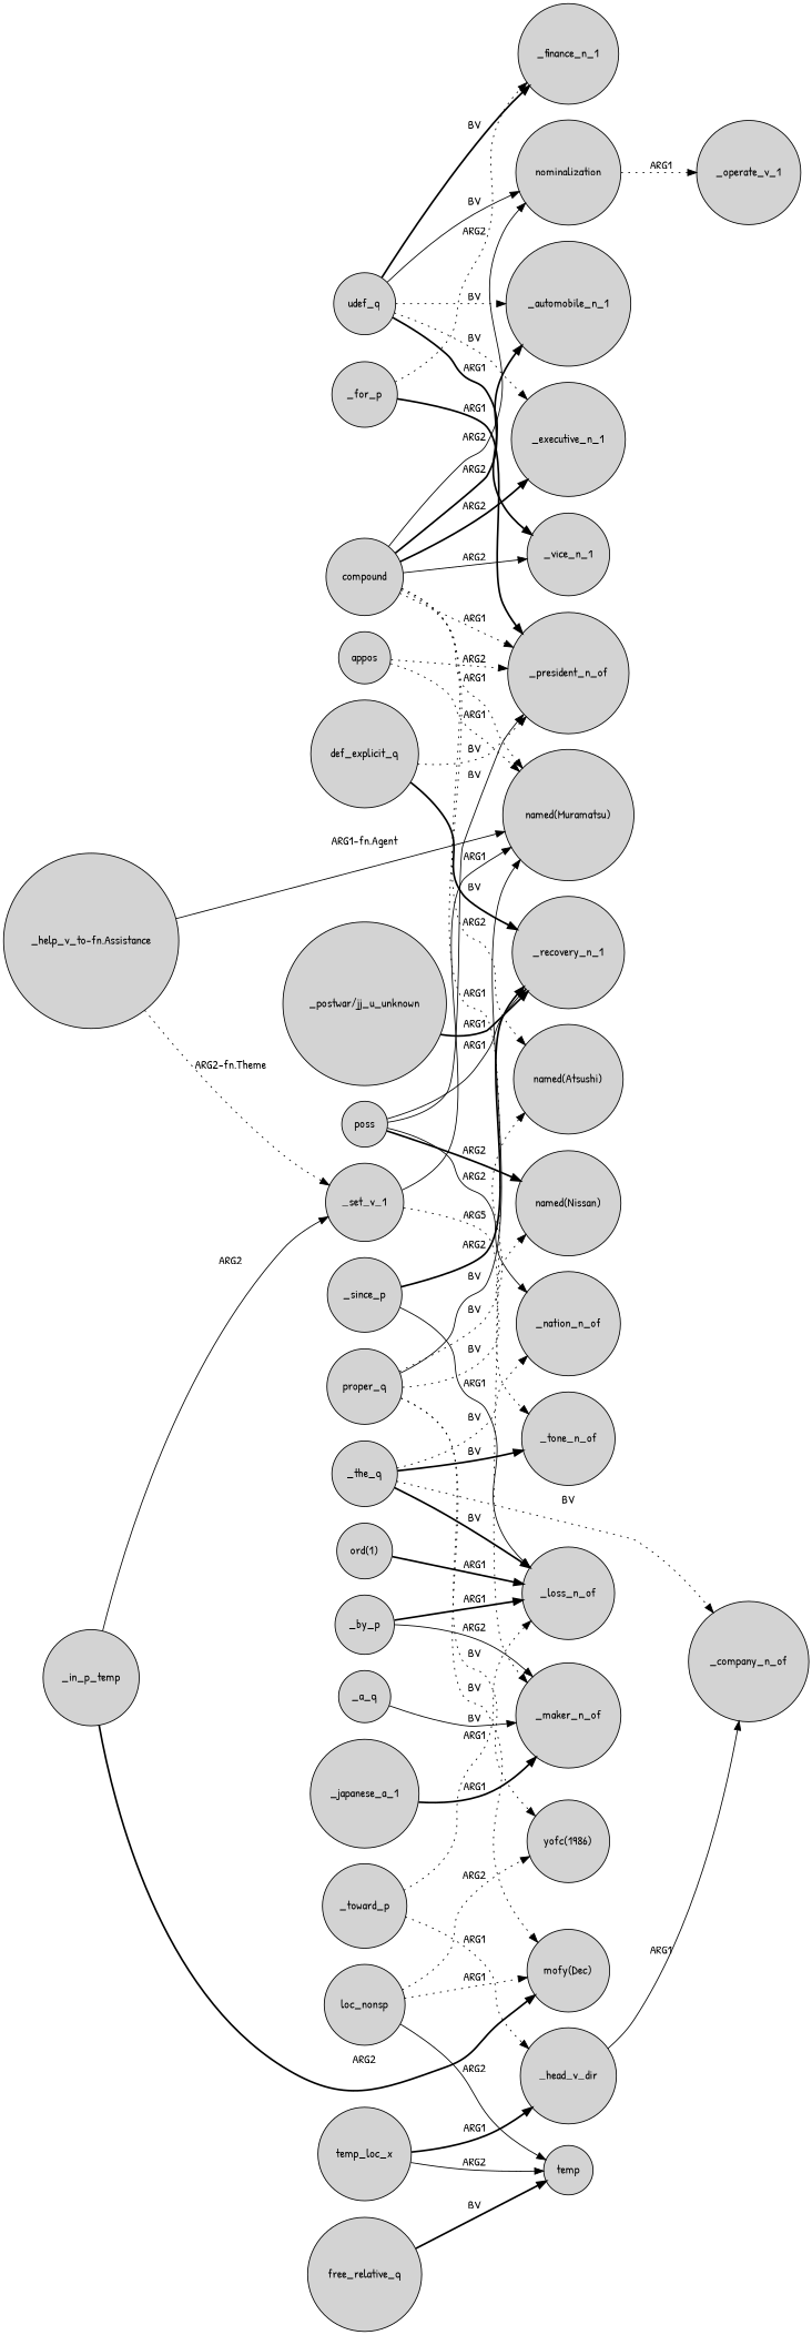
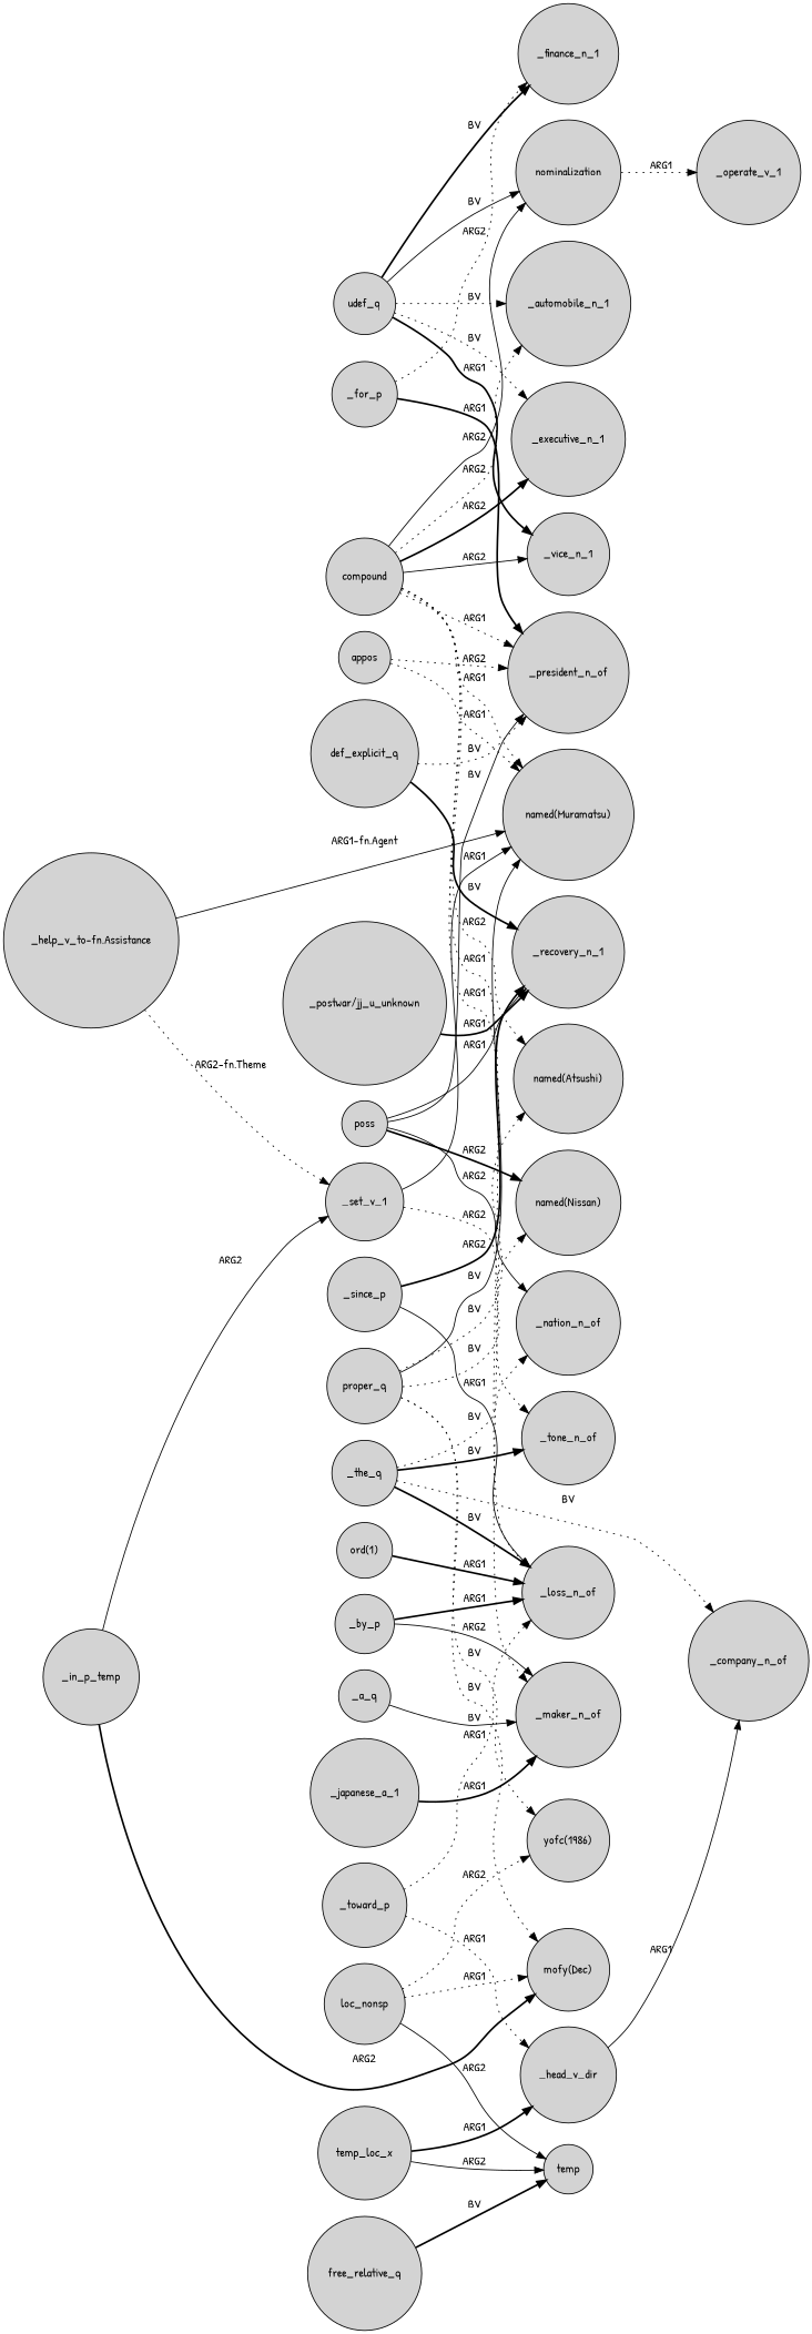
  digraph {
    fontname="Patrick Hand"
    rankdir=LR
    node [fontname="Patrick Hand" shape=circle style=filled]
    edge [fontname="Patrick Hand" style=dotted]
    compound
    _vice_n_1
    _loss_n_of
    "named(Muramatsu)"
    nominalization
    _executive_n_1
    _automobile_n_1
    _maker_n_of
    _president_n_of
    "named(Atsushi)"
    _operate_v_1
    def_explicit_q
    _recovery_n_1
    "ord(1)"
    _in_p_temp
    _set_v_1
    "mofy(Dec)"
    _tone_n_of
    proper_q
    "named(Nissan)"
    "yofc(1986)"
    udef_q
    _finance_n_1
    _by_p
    poss
    _nation_n_of
    loc_nonsp
    temp
    appos
    _the_q
    _company_n_of
    temp_loc_x
    _head_v_dir
    _japanese_a_1
    "_help_v_to-fn.Assistance"
    _a_q
    _toward_p
    _for_p
    "_postwar/jj_u_unknown"
    _since_p
    free_relative_q
    compound -> _vice_n_1 [label=ARG2 style=solid]
+   compound -> _loss_n_of [label=ARG1]
    compound -> "named(Muramatsu)" [label=ARG1]
    compound -> nominalization [label=ARG2 style=solid]
    compound -> _executive_n_1 [label=ARG2 style=bold]
-   compound -> _automobile_n_1 [label=ARG2 style=bold]
+   compound -> _automobile_n_1 [label=ARG2]
    compound -> _maker_n_of [label=ARG1]
    compound -> _president_n_of [label=ARG1]
    compound -> "named(Atsushi)" [label=ARG2]
    nominalization -> _operate_v_1 [label=ARG1]
    def_explicit_q -> _president_n_of [label=BV]
    def_explicit_q -> _recovery_n_1 [label=BV style=bold]
    "ord(1)" -> _loss_n_of [label=ARG1 style=bold]
    _in_p_temp -> _set_v_1 [label=ARG2 style=solid]
    _in_p_temp -> "mofy(Dec)" [label=ARG2 style=bold]
    _set_v_1 -> "named(Muramatsu)" [label=ARG1 style=solid]
-   _set_v_1 -> _tone_n_of [label=ARG5]
+   _set_v_1 -> _tone_n_of [label=ARG2]
    proper_q -> "named(Muramatsu)" [label=BV style=solid]
    proper_q -> "named(Atsushi)" [label=BV]
    proper_q -> "mofy(Dec)" [label=BV]
    proper_q -> "named(Nissan)" [label=BV]
    proper_q -> "yofc(1986)" [label=BV]
    udef_q -> _vice_n_1 [label=ARG1 style=bold]
    udef_q -> nominalization [label=BV style=solid]
    udef_q -> _executive_n_1 [label=BV]
    udef_q -> _automobile_n_1 [label=BV]
    udef_q -> _finance_n_1 [label=BV style=bold]
    _by_p -> _loss_n_of [label=ARG1 style=bold]
    _by_p -> _maker_n_of [label=ARG2 style=solid]
    poss -> _president_n_of [label=BV style=solid]
    poss -> _recovery_n_1 [label=ARG1 style=solid]
    poss -> "named(Nissan)" [label=ARG2 style=bold]
    poss -> _nation_n_of [label=ARG2 style=solid]
    loc_nonsp -> "mofy(Dec)" [label=ARG1]
    loc_nonsp -> "yofc(1986)" [label=ARG2]
    loc_nonsp -> temp [label=ARG2 style=solid]
    appos -> "named(Muramatsu)" [label=ARG1]
    appos -> _president_n_of [label=ARG2]
    _the_q -> _loss_n_of [label=BV style=bold]
    _the_q -> _tone_n_of [label=BV style=bold]
    _the_q -> _nation_n_of [label=BV]
    _the_q -> _company_n_of [label=BV]
    temp_loc_x -> temp [label=ARG2 style=solid]
    temp_loc_x -> _head_v_dir [label=ARG1 style=bold]
    _head_v_dir -> _company_n_of [label=ARG1 style=solid]
    _japanese_a_1 -> _maker_n_of [label=ARG1 style=bold]
    "_help_v_to-fn.Assistance" -> "named(Muramatsu)" [label="ARG1-fn.Agent" style=solid]
    "_help_v_to-fn.Assistance" -> _set_v_1 [label="ARG2-fn.Theme"]
    _a_q -> _maker_n_of [label=BV style=solid]
    _toward_p -> _loss_n_of [label=ARG1]
    _toward_p -> _head_v_dir [label=ARG1]
    _for_p -> _president_n_of [label=ARG1 style=bold]
    _for_p -> _finance_n_1 [label=ARG2]
    "_postwar/jj_u_unknown" -> _recovery_n_1 [label=ARG1 style=bold]
    _since_p -> _loss_n_of [label=ARG1 style=solid]
    _since_p -> _recovery_n_1 [label=ARG2 style=bold]
    free_relative_q -> temp [label=BV style=bold]
  }
